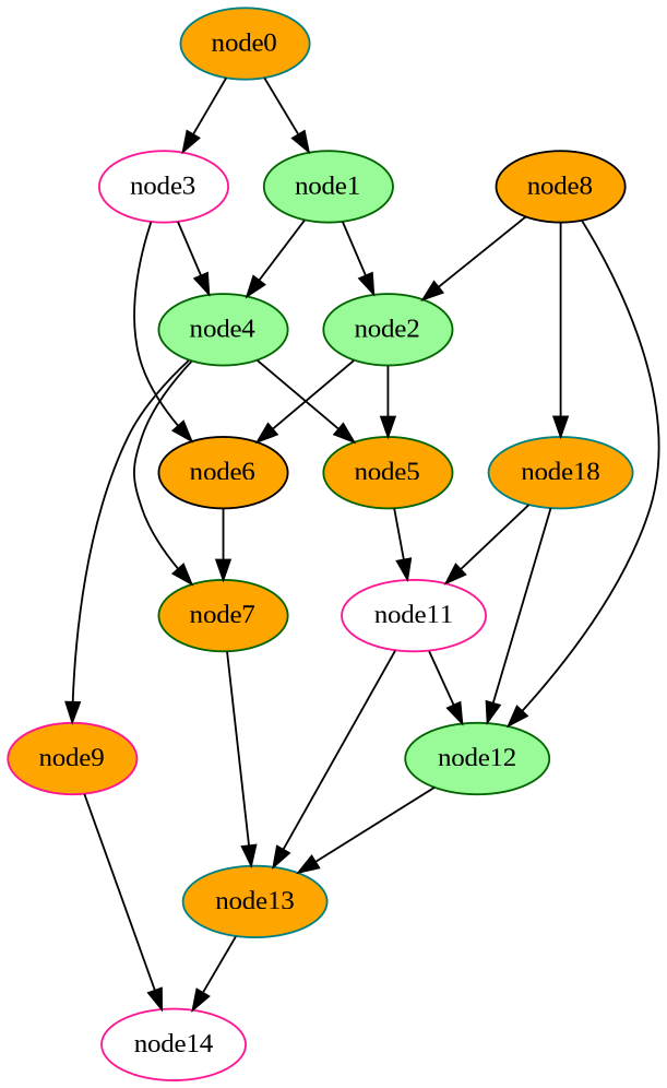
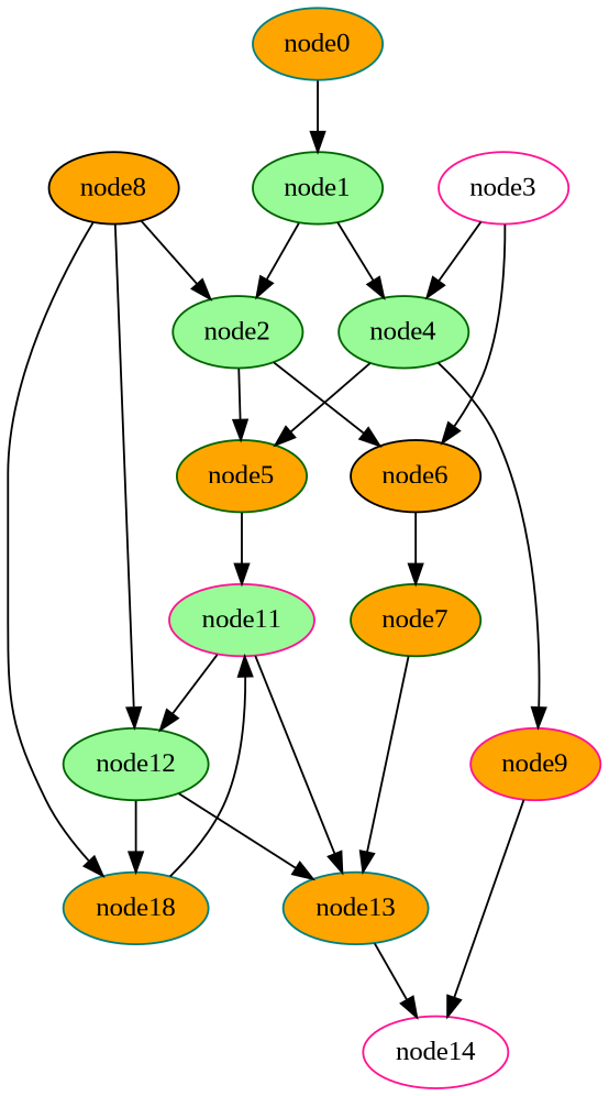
  digraph {
    fontname="Liberation Serif"
    node [color=darkgreen fillcolor=orange fontname="Liberation Serif" style=filled]
    edge [fontname="Liberation Serif"]
    node13 [color=teal]
    node14 [color=deeppink fillcolor=white]
    node12 [fillcolor=palegreen]
-   node11 [color=deeppink fillcolor=white]
+   node11 [color=deeppink fillcolor=palegreen]
    n5 [color=teal label=node18]
    node9 [color=deeppink]
    node8 [color=black]
    node2 [fillcolor=palegreen]
    node7
    node6 [color=black]
    node5
    node4 [fillcolor=palegreen]
    node3 [color=deeppink fillcolor=white]
    node1 [fillcolor=palegreen]
    node0 [color=teal]
    node13 -> node14
    node12 -> node13
    node11 -> node13
    node11 -> node12
-   n5 -> node12
+   node12 -> n5
    n5 -> node11
    node9 -> node14
    node8 -> node12
    node8 -> n5
    node8 -> node2
    node2 -> node6
    node2 -> node5
    node7 -> node13
    node6 -> node7
    node5 -> node11
    node4 -> node9
-   node4 -> node7
    node4 -> node5
    node3 -> node6
    node3 -> node4
    node1 -> node2
    node1 -> node4
-   node0 -> node3
    node0 -> node1
  }
